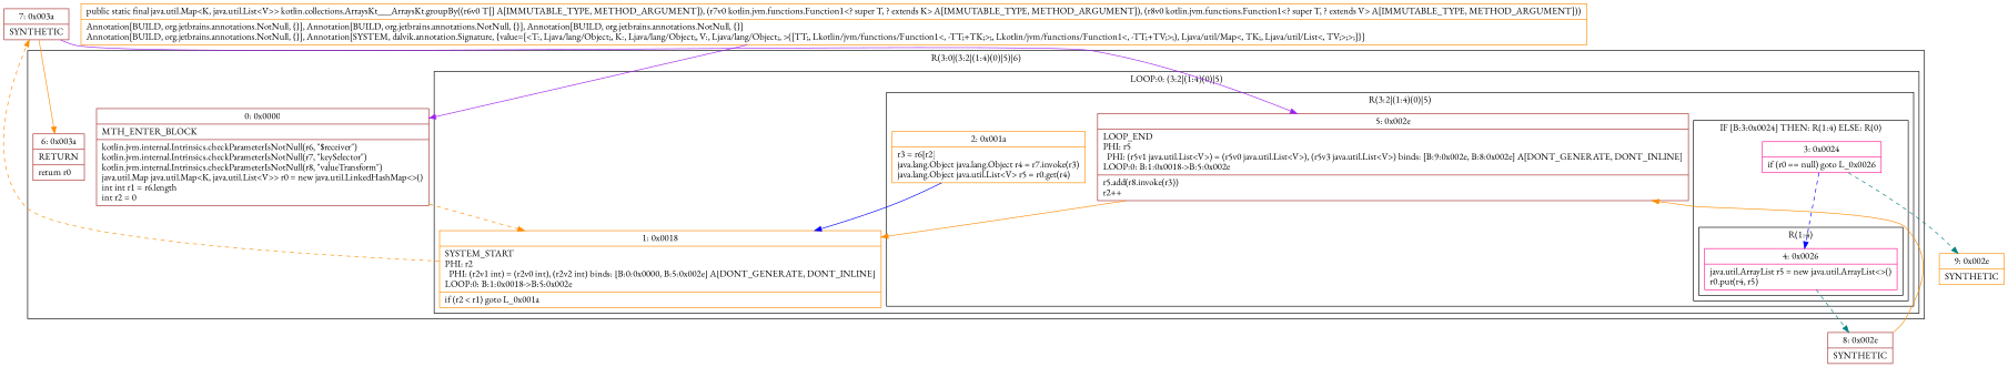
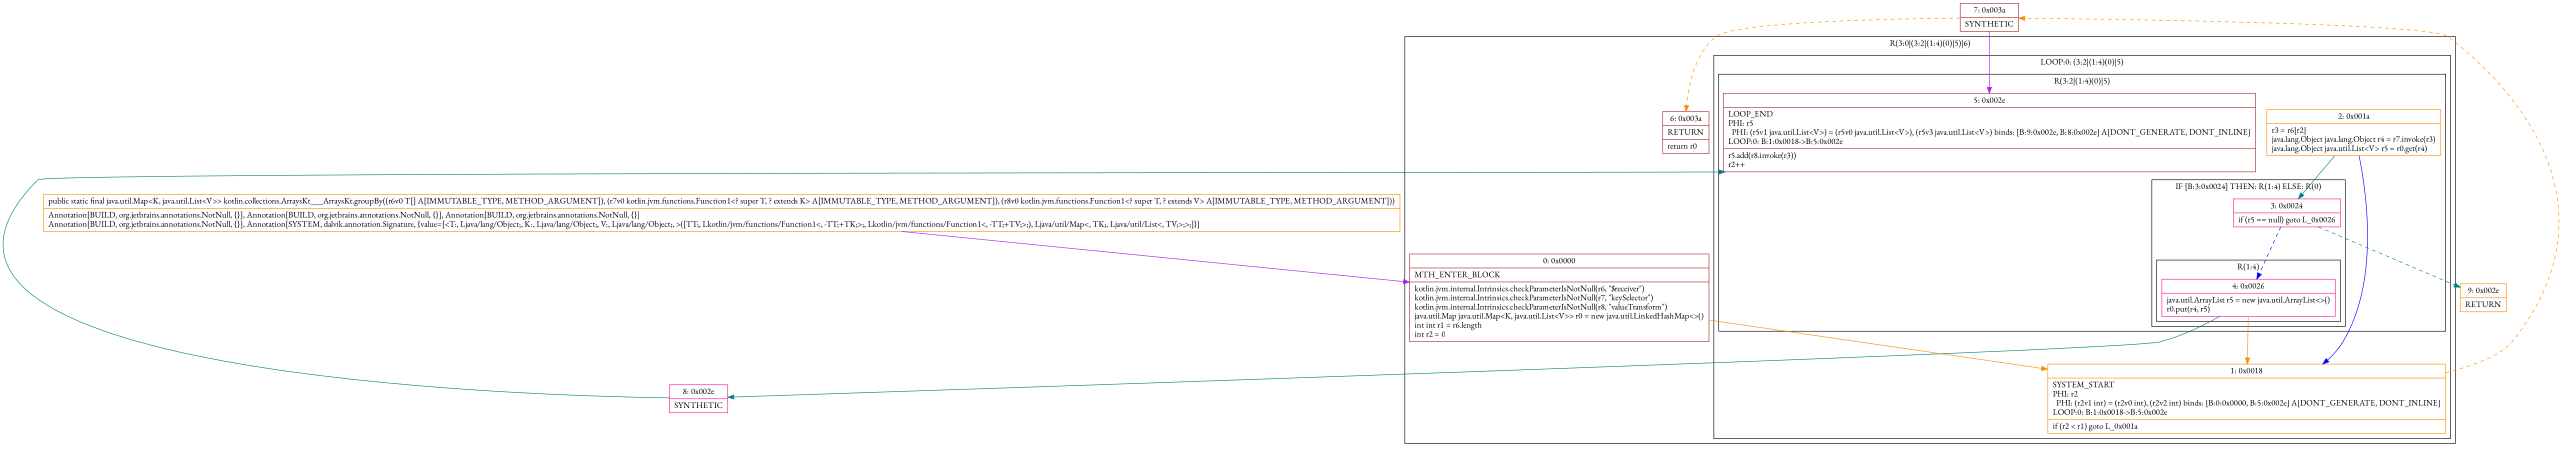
  digraph {
    fontname="EB Garamond"
    node [color=darkorange fontname="EB Garamond" shape=record]
    edge [color=darkorange fontname="EB Garamond"]
    n1 [color=deeppink label="{4\:\ 0x0026|java.util.ArrayList r5 = new java.util.ArrayList\<\>()\lr0.put(r4, r5)\l}"]
-   n2 [color=deeppink label="{3\:\ 0x0024|if (r0 == null) goto L_0x0026\l}"]
+   n2 [color=deeppink label="{3\:\ 0x0024|if (r5 == null) goto L_0x0026\l}"]
    n3 [label="{2\:\ 0x001a|r3 = r6[r2]\ljava.lang.Object java.lang.Object r4 = r7.invoke(r3)\ljava.lang.Object java.util.List\<V\> r5 = r0.get(r4)\l}"]
    n4 [color=brown label="{5\:\ 0x002e|LOOP_END\lPHI: r5 \l  PHI: (r5v1 java.util.List\<V\>) = (r5v0 java.util.List\<V\>), (r5v3 java.util.List\<V\>) binds: [B:9:0x002e, B:8:0x002e] A[DONT_GENERATE, DONT_INLINE]\lLOOP:0: B:1:0x0018\-\>B:5:0x002e\l|r5.add(r8.invoke(r3))\lr2++\l}"]
    n5 [label="{1\:\ 0x0018|SYSTEM_START\lPHI: r2 \l  PHI: (r2v1 int) = (r2v0 int), (r2v2 int) binds: [B:0:0x0000, B:5:0x002e] A[DONT_GENERATE, DONT_INLINE]\lLOOP:0: B:1:0x0018\-\>B:5:0x002e\l|if (r2 \< r1) goto L_0x001a\l}"]
    n6 [color=brown label="{0\:\ 0x0000|MTH_ENTER_BLOCK\l|kotlin.jvm.internal.Intrinsics.checkParameterIsNotNull(r6, \"$receiver\")\lkotlin.jvm.internal.Intrinsics.checkParameterIsNotNull(r7, \"keySelector\")\lkotlin.jvm.internal.Intrinsics.checkParameterIsNotNull(r8, \"valueTransform\")\ljava.util.Map java.util.Map\<K, java.util.List\<V\>\> r0 = new java.util.LinkedHashMap\<\>()\lint int r1 = r6.length\lint r2 = 0\l}"]
    n7 [color=brown label="{6\:\ 0x003a|RETURN\l|return r0\l}"]
-   n8 [color=brown label="{8\:\ 0x002e|SYNTHETIC\l}"]
-   n9 [label="{9\:\ 0x002e|SYNTHETIC\l}"]
+   n8 [color=deeppink label="{8\:\ 0x002e|SYNTHETIC\l}"]
+   n9 [label="{9\:\ 0x002e|RETURN\l}"]
    n10 [color=brown label="{7\:\ 0x003a|SYNTHETIC\l}"]
    n11 [label="{public static final java.util.Map\<K, java.util.List\<V\>\> kotlin.collections.ArraysKt___ArraysKt.groupBy((r6v0 T[] A[IMMUTABLE_TYPE, METHOD_ARGUMENT]), (r7v0 kotlin.jvm.functions.Function1\<? super T, ? extends K\> A[IMMUTABLE_TYPE, METHOD_ARGUMENT]), (r8v0 kotlin.jvm.functions.Function1\<? super T, ? extends V\> A[IMMUTABLE_TYPE, METHOD_ARGUMENT]))  | Annotation[BUILD, org.jetbrains.annotations.NotNull, \{\}], Annotation[BUILD, org.jetbrains.annotations.NotNull, \{\}], Annotation[BUILD, org.jetbrains.annotations.NotNull, \{\}]\lAnnotation[BUILD, org.jetbrains.annotations.NotNull, \{\}], Annotation[SYSTEM, dalvik.annotation.Signature, \{value=[\<T:, Ljava\/lang\/Object;, K:, Ljava\/lang\/Object;, V:, Ljava\/lang\/Object;, \>([TT;, Lkotlin\/jvm\/functions\/Function1\<, \-TT;+TK;\>;, Lkotlin\/jvm\/functions\/Function1\<, \-TT;+TV;\>;), Ljava\/util\/Map\<, TK;, Ljava\/util\/List\<, TV;\>;\>;]\}]\l}"]
    subgraph cluster_1 {
      label="R(3:0|(3:2|(1:4)(0)|5)|6)"
      n6
      n7
      subgraph cluster_2 {
        label="LOOP:0: (3:2|(1:4)(0)|5)"
        n5
        subgraph cluster_3 {
          label="R(3:2|(1:4)(0)|5)"
          n3
          n4
          subgraph cluster_4 {
            label="IF [B:3:0x0024] THEN: R(1:4) ELSE: R(0)"
            n2
            subgraph cluster_5 {
              label="R(1:4)"
              n1
            }
            subgraph cluster_6 {
              label="R(0)"
            }
          }
        }
      }
    }
-   n1 -> n8 [color=teal style=dashed]
+   n1 -> n8 [color=teal]
    n2 -> n1 [color=blue style=dashed]
    n2 -> n9 [color=teal style=dashed]
+   n3 -> n2 [color=teal]
    n3 -> n5 [color=blue]
-   n4 -> n5
+   n1 -> n5
    n5 -> n10 [style=dashed]
-   n6 -> n5 [style=dashed]
-   n8 -> n4
+   n6 -> n5
+   n8 -> n4 [color=teal]
    n10 -> n4 [color=purple]
-   n10 -> n7
+   n10 -> n7 [style=dashed]
    n11 -> n6 [color=purple]
  }
